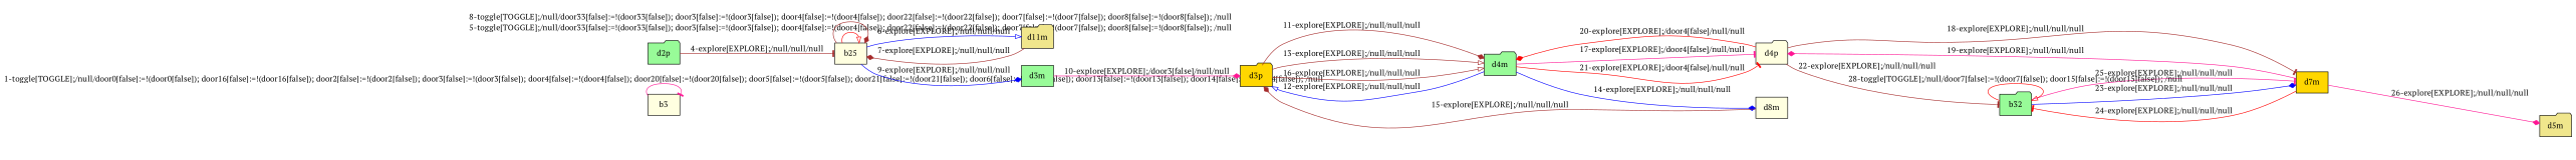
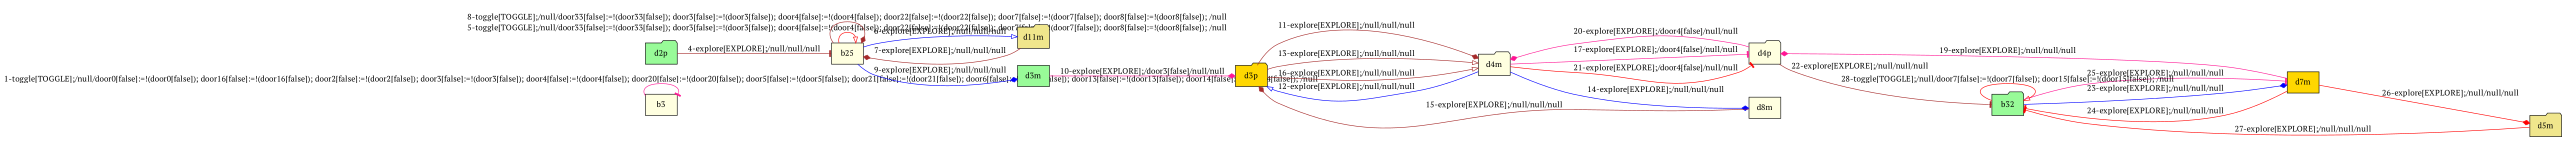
  digraph {
    fontname="PT Serif"
    rankdir=LR
    node [fillcolor=lightyellow fontname="PT Serif" shape=folder style=filled]
    edge [arrowhead=diamond color=brown fontname="PT Serif"]
    b3 [shape=box]
    b25 [shape=box]
    d2p [fillcolor=palegreen]
    d11m [fillcolor=khaki]
    d3m [fillcolor=palegreen shape=box]
    d3p [fillcolor=gold]
-   d4m [fillcolor=palegreen]
+   d4m
    d8m [shape=box]
    d4p
    d7m [fillcolor=gold shape=box]
    b32 [fillcolor=palegreen]
    d5m [fillcolor=khaki]
    b3 -> b3 [arrowhead=tee color=deeppink label="1-toggle[TOGGLE];/null/door0[false]:=!(door0[false]); door16[false]:=!(door16[false]); door2[false]:=!(door2[false]); door3[false]:=!(door3[false]); door4[false]:=!(door4[false]); door20[false]:=!(door20[false]); door5[false]:=!(door5[false]); door21[false]:=!(door21[false]); door6[false]:=!(door6[false]); door13[false]:=!(door13[false]); door14[false]:=!(door14[false]); /null"]
    b25 -> b25 [arrowhead=onormal color=red label="5-toggle[TOGGLE];/null/door33[false]:=!(door33[false]); door3[false]:=!(door3[false]); door4[false]:=!(door4[false]); door22[false]:=!(door22[false]); door7[false]:=!(door7[false]); door8[false]:=!(door8[false]); /null"]
    b25 -> b25 [label="8-toggle[TOGGLE];/null/door33[false]:=!(door33[false]); door3[false]:=!(door3[false]); door4[false]:=!(door4[false]); door22[false]:=!(door22[false]); door7[false]:=!(door7[false]); door8[false]:=!(door8[false]); /null"]
    b25 -> d11m [arrowhead=onormal color=blue label="6-explore[EXPLORE];/null/null/null"]
    b25 -> d3m [color=blue label="9-explore[EXPLORE];/null/null/null"]
    d2p -> b25 [arrowhead=tee label="4-explore[EXPLORE];/null/null/null"]
    d11m -> b25 [label="7-explore[EXPLORE];/null/null/null"]
    d3m -> d3p [color=deeppink label="10-explore[EXPLORE];/door3[false]/null/null"]
    d3p -> d4m [label="11-explore[EXPLORE];/null/null/null"]
    d3p -> d4m [arrowhead=onormal label="13-explore[EXPLORE];/null/null/null"]
    d3p -> d4m [arrowhead=onormal label="16-explore[EXPLORE];/null/null/null"]
    d4m -> d3p [arrowhead=onormal color=blue label="12-explore[EXPLORE];/null/null/null"]
    d4m -> d8m [color=blue label="14-explore[EXPLORE];/null/null/null"]
    d4m -> d4p [arrowhead=tee color=deeppink label="17-explore[EXPLORE];/door4[false]/null/null"]
    d4m -> d4p [arrowhead=tee color=red label="21-explore[EXPLORE];/door4[false]/null/null"]
    d8m -> d3p [label="15-explore[EXPLORE];/null/null/null"]
-   d4p -> d4m [color=red label="20-explore[EXPLORE];/door4[false]/null/null"]
-   d4p -> d7m [arrowhead=tee label="18-explore[EXPLORE];/null/null/null"]
+   d4p -> d4m [color=deeppink label="20-explore[EXPLORE];/door4[false]/null/null"]
    d4p -> b32 [arrowhead=tee label="22-explore[EXPLORE];/null/null/null"]
    d7m -> d4p [color=deeppink label="19-explore[EXPLORE];/null/null/null"]
    d7m -> b32 [arrowhead=tee color=red label="24-explore[EXPLORE];/null/null/null"]
-   d7m -> d5m [color=deeppink label="26-explore[EXPLORE];/null/null/null"]
+   d7m -> d5m [color=red label="26-explore[EXPLORE];/null/null/null"]
    b32 -> d7m [color=blue label="23-explore[EXPLORE];/null/null/null"]
    b32 -> d7m [arrowhead=tee color=deeppink label="25-explore[EXPLORE];/null/null/null"]
    b32 -> b32 [arrowhead=onormal color=red label="28-toggle[TOGGLE];/null/door7[false]:=!(door7[false]); door15[false]:=!(door15[false]); /null"]
+   d5m -> b32 [arrowhead=tee color=red label="27-explore[EXPLORE];/null/null/null"]
  }
